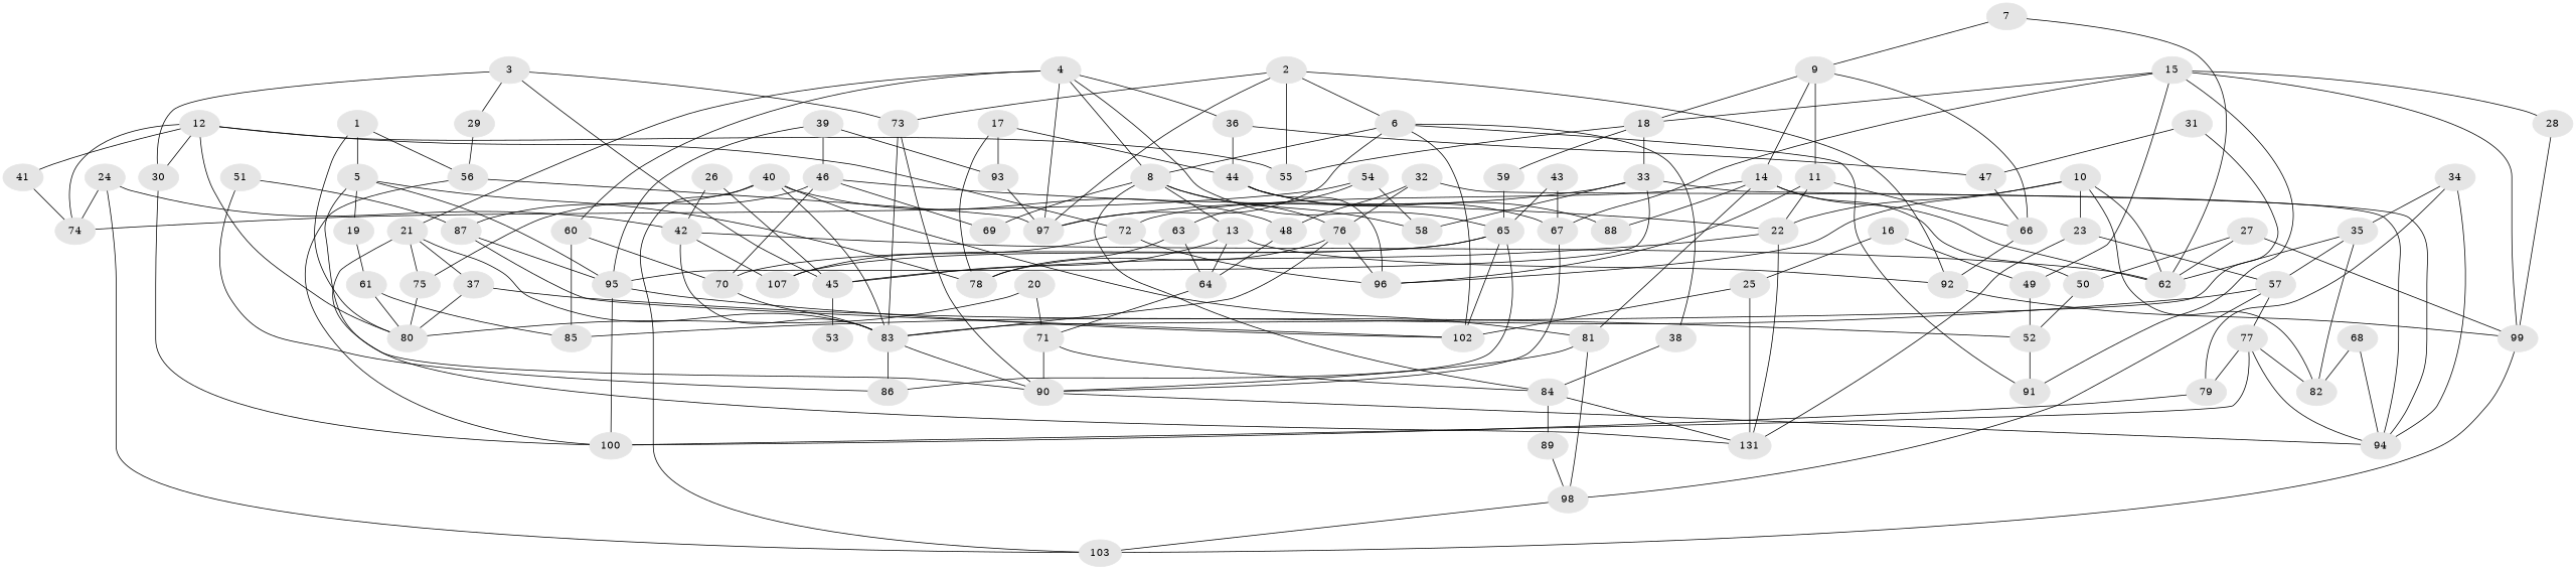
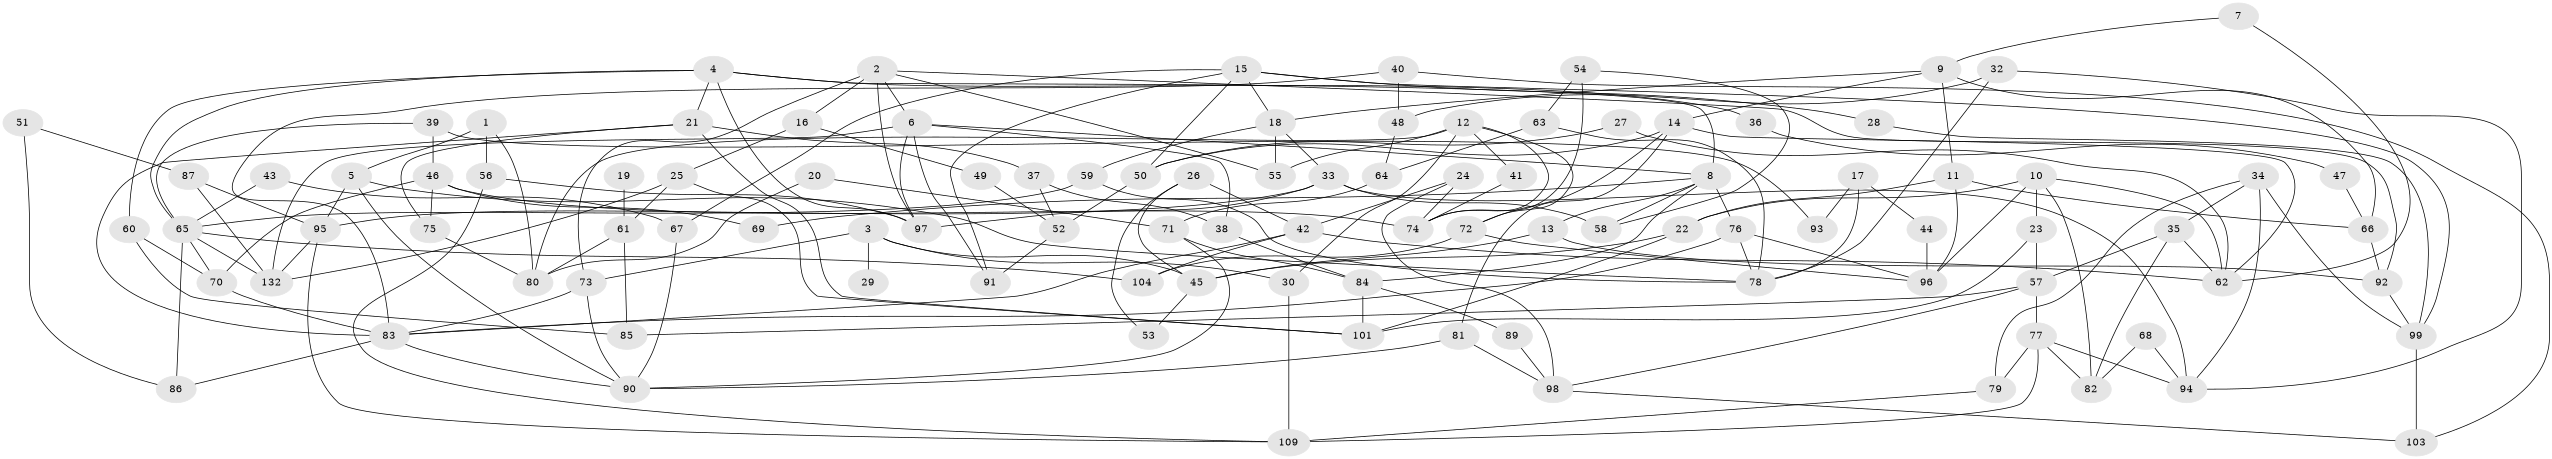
  graph {
    node [color=gray90 style=filled]
    1
    5
    56
    80
    19
    78
    90
    95
    97
-   100
+   100 [label=109]
    2
    6
    16
    55
    73
    92
    8
    38
    91
-   102
+   102 [label=132]
    49
    25
    83
    99
    3
    29
    30
    45
    53
    4
    21
    36
    60
    65
    13
    58
    69
    76
    84
    37
    75
-   101 [label=131]
+   101
    44
    47
    70
    85
-   104 [label=107]
+   104
    86
    61
    94
    7
    9
    62
    11
    14
    18
    66
    64
    96
    89
    22
    72
    50
    81
-   88
    33
    59
    10
    23
    82
    57
    12
    41
    74
    71
    52
    98
    15
    28
    67
    103
    17
    93
    20
    77
    24
    42
    26
    27
-   31
    32
    48
    34
    35
    79
    39
    46
    40
    87
    43
    51
    54
    63
    68
    1 -- 5
    1 -- 56
    1 -- 80
-   5 -- 19
    5 -- 78
    5 -- 90
    5 -- 95
    56 -- 97
    56 -- 100
    19 -- 61
-   90 -- 94
    95 -- 100
    95 -- 102
    2 -- 97
    2 -- 6
+   2 -- 16
    2 -- 55
    2 -- 73
    2 -- 92
    6 -- 97
    6 -- 8
    6 -- 38
    6 -- 91
    6 -- 102
    16 -- 49
    16 -- 25
    73 -- 90
    73 -- 83
    92 -- 99
    8 -- 13
    8 -- 58
    8 -- 69
    8 -- 76
    8 -- 84
    38 -- 84
    49 -- 52
    25 -- 102
    25 -- 101
+   25 -- 61
    83 -- 90
    83 -- 86
    99 -- 103
    3 -- 73
    3 -- 29
    3 -- 30
    3 -- 45
-   29 -- 56
    30 -- 100
    45 -- 53
    4 -- 97
    4 -- 8
    4 -- 21
    4 -- 36
    4 -- 60
    4 -- 65
    21 -- 83
    21 -- 37
    21 -- 75
    21 -- 101
-   36 -- 44
    36 -- 47
    60 -- 70
    60 -- 85
    65 -- 102
    65 -- 70
    65 -- 104
    65 -- 86
    13 -- 92
    13 -- 45
-   13 -- 64
    76 -- 78
    76 -- 83
    76 -- 96
    84 -- 101
    84 -- 89
-   37 -- 80
+   37 -- 38
    37 -- 52
    75 -- 80
    44 -- 96
-   44 -- 88
-   44 -- 67
    47 -- 66
    70 -- 83
    61 -- 80
    61 -- 85
    7 -- 9
    7 -- 62
    9 -- 11
    9 -- 14
    9 -- 18
    9 -- 66
    11 -- 66
    11 -- 96
    11 -- 22
    14 -- 62
    14 -- 72
    14 -- 50
    14 -- 81
-   14 -- 88
    18 -- 55
    18 -- 33
    18 -- 59
    66 -- 92
    64 -- 71
    89 -- 98
    22 -- 45
    22 -- 101
    72 -- 104
    72 -- 96
    50 -- 52
    81 -- 90
    81 -- 98
    33 -- 95
    33 -- 97
    33 -- 58
    33 -- 94
+   59 -- 78
    59 -- 65
    10 -- 62
    10 -- 96
    10 -- 22
    10 -- 23
    10 -- 82
    23 -- 101
    23 -- 57
    57 -- 85
    57 -- 98
    57 -- 77
    12 -- 80
    12 -- 55
    12 -- 30
    12 -- 72
    12 -- 41
    12 -- 74
    41 -- 74
    71 -- 90
    71 -- 84
    52 -- 91
    98 -- 103
    15 -- 91
-   15 -- 49
+   15 -- 50
    15 -- 99
    15 -- 18
    15 -- 28
    15 -- 67
    28 -- 99
    67 -- 90
    17 -- 78
    17 -- 44
    17 -- 93
-   93 -- 97
    20 -- 80
    20 -- 71
    77 -- 100
    77 -- 94
    77 -- 82
    77 -- 79
    24 -- 74
-   24 -- 103
+   24 -- 98
    24 -- 42
    42 -- 83
    42 -- 104
    42 -- 62
    26 -- 45
+   26 -- 53
    26 -- 42
    27 -- 62
    27 -- 50
-   31 -- 83
-   31 -- 47
-   32 -- 76
+   32 -- 78
    32 -- 94
    32 -- 48
    48 -- 64
-   27 -- 99
+   34 -- 99
    34 -- 94
    34 -- 35
    34 -- 79
    35 -- 62
    35 -- 82
    35 -- 57
    79 -- 100
-   39 -- 95
+   39 -- 65
    39 -- 93
    39 -- 46
    46 -- 69
    46 -- 75
    46 -- 70
-   46 -- 22
+   46 -- 74
    40 -- 83
-   40 -- 81
    40 -- 103
    40 -- 48
-   40 -- 87
    87 -- 95
    87 -- 102
    43 -- 65
    43 -- 67
    51 -- 86
    51 -- 87
    54 -- 58
    54 -- 74
    54 -- 63
    63 -- 78
    63 -- 64
    68 -- 94
    68 -- 82
  }
